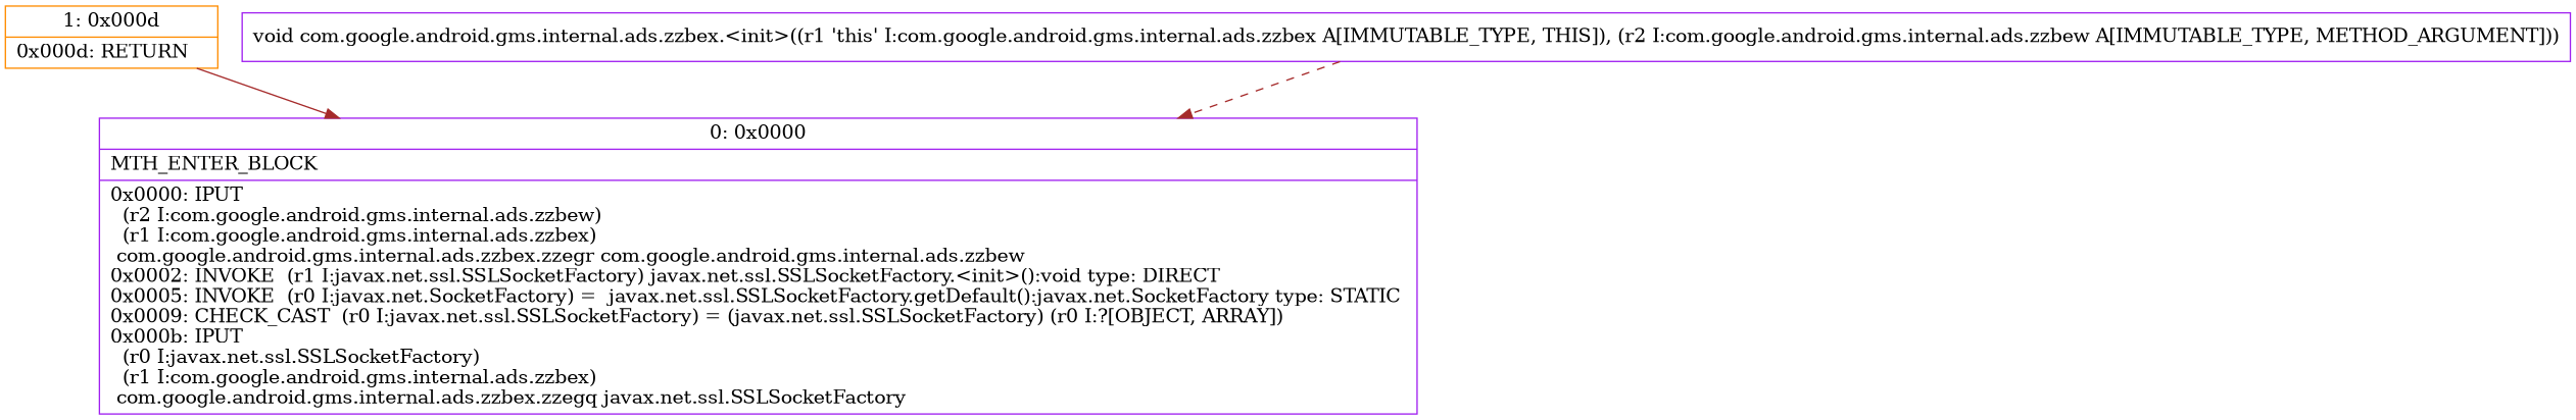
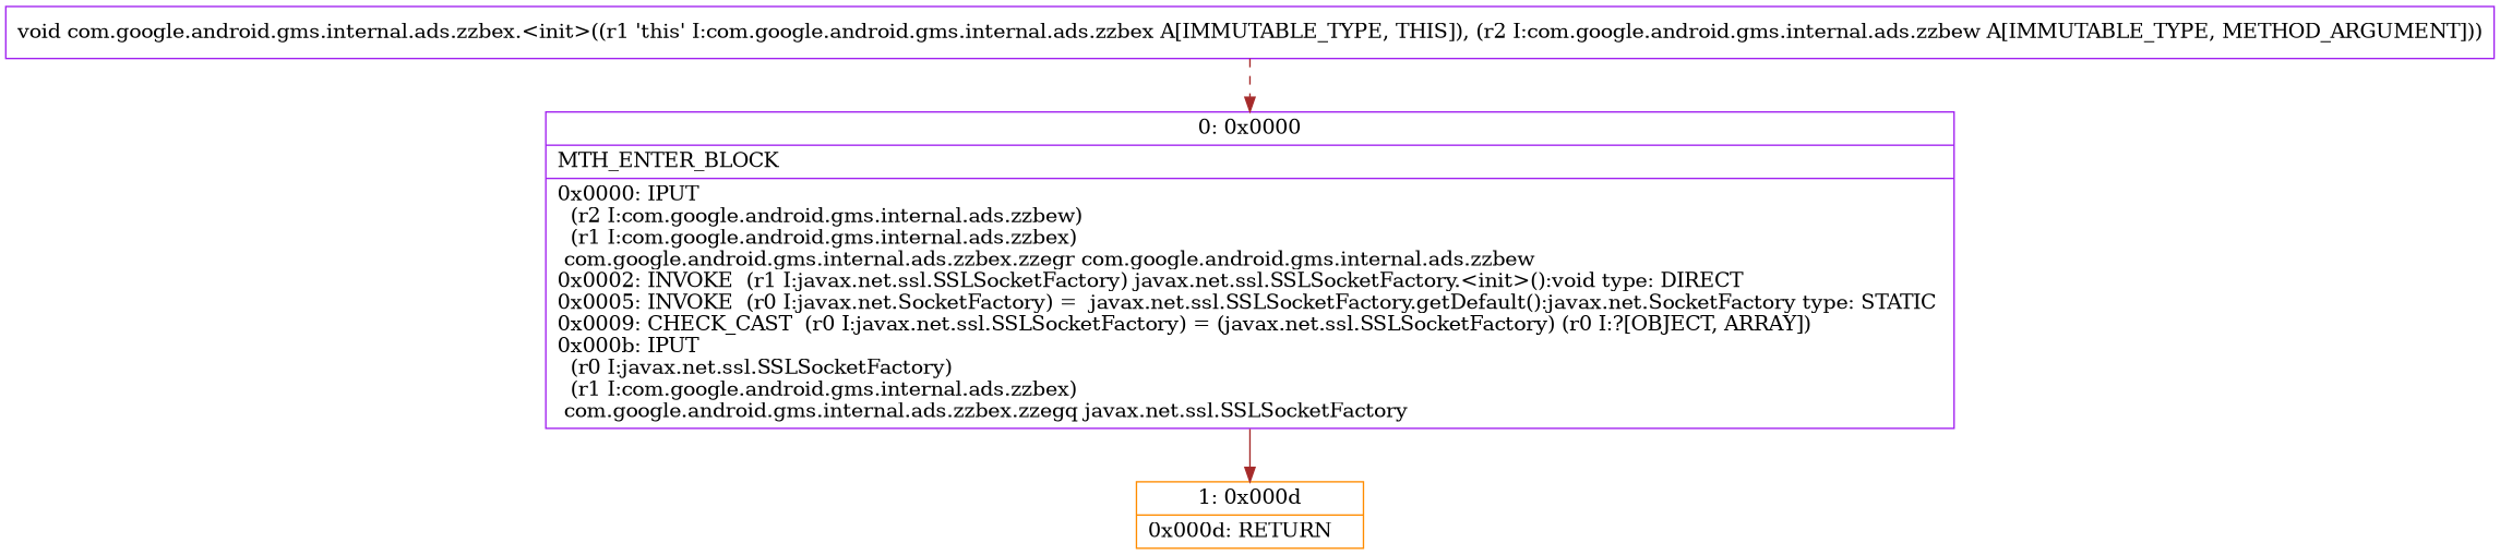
  digraph {
    node [shape=record color=purple]
    edge [color=brown]
    n1 [label="{0\:\ 0x0000|MTH_ENTER_BLOCK\l|0x0000: IPUT  \l  (r2 I:com.google.android.gms.internal.ads.zzbew)\l  (r1 I:com.google.android.gms.internal.ads.zzbex)\l com.google.android.gms.internal.ads.zzbex.zzegr com.google.android.gms.internal.ads.zzbew \l0x0002: INVOKE  (r1 I:javax.net.ssl.SSLSocketFactory) javax.net.ssl.SSLSocketFactory.\<init\>():void type: DIRECT \l0x0005: INVOKE  (r0 I:javax.net.SocketFactory) =  javax.net.ssl.SSLSocketFactory.getDefault():javax.net.SocketFactory type: STATIC \l0x0009: CHECK_CAST  (r0 I:javax.net.ssl.SSLSocketFactory) = (javax.net.ssl.SSLSocketFactory) (r0 I:?[OBJECT, ARRAY]) \l0x000b: IPUT  \l  (r0 I:javax.net.ssl.SSLSocketFactory)\l  (r1 I:com.google.android.gms.internal.ads.zzbex)\l com.google.android.gms.internal.ads.zzbex.zzegq javax.net.ssl.SSLSocketFactory \l}"]
    n2 [label="{1\:\ 0x000d|0x000d: RETURN   \l}" color=darkorange]
    n3 [label="{void com.google.android.gms.internal.ads.zzbex.\<init\>((r1 'this' I:com.google.android.gms.internal.ads.zzbex A[IMMUTABLE_TYPE, THIS]), (r2 I:com.google.android.gms.internal.ads.zzbew A[IMMUTABLE_TYPE, METHOD_ARGUMENT])) }"]
-   n2 -> n1 [style=solid]
+   n1 -> n2 [style=solid]
    n3 -> n1 [style=dashed]
  }
